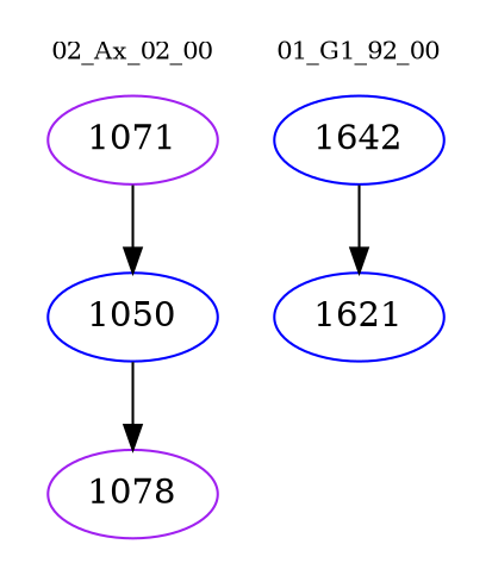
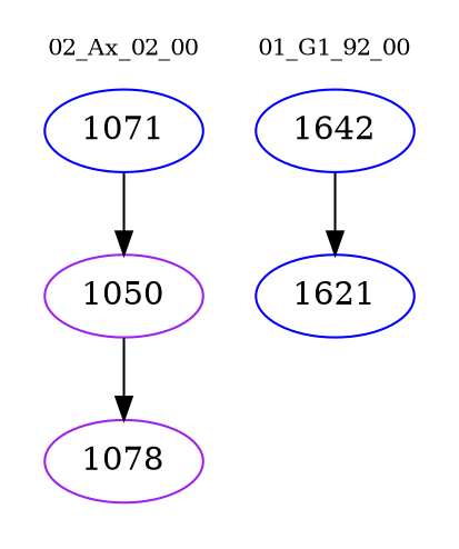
  digraph {
    node [color=blue]
    edge [color=black]
-   n1 [color=purple label=1071]
-   n2 [label=1050]
+   n1 [label=1071]
+   n2 [color=purple label=1050]
    n3 [color=purple label=1078]
    n4 [label=1642]
    n5 [label=1621]
    subgraph cluster_1 {
      color=white
      fontsize=10
      label="02_Ax_02_00"
      n1
      n2
      n3
    }
    subgraph cluster_2 {
      color=white
      fontsize=10
      label="01_G1_92_00"
      n4
      n5
    }
    n1 -> n2
    n2 -> n3
    n4 -> n5
  }
